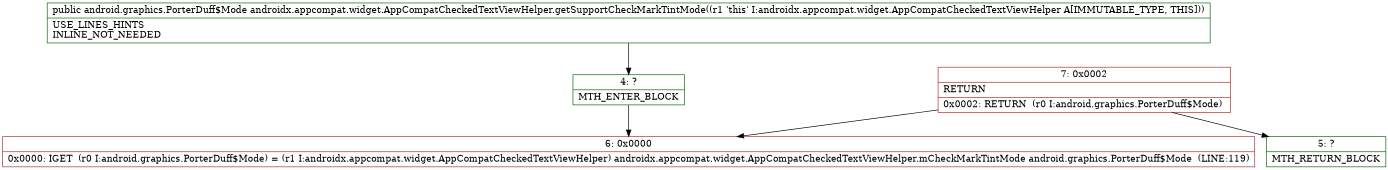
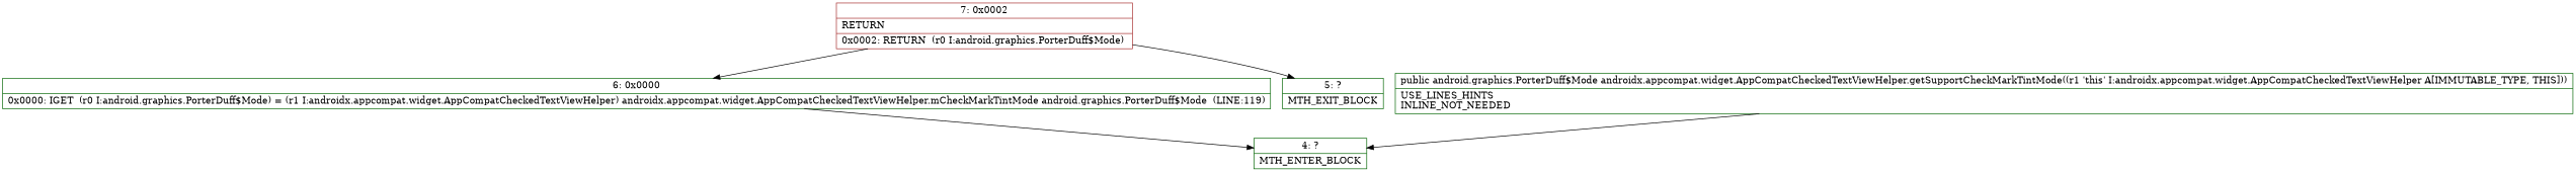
  digraph {
    node [color=darkgreen shape=record]
    n1 [label="{4\:\ ?|MTH_ENTER_BLOCK\l}"]
-   n2 [color=brown label="{6\:\ 0x0000|0x0000: IGET  (r0 I:android.graphics.PorterDuff$Mode) = (r1 I:androidx.appcompat.widget.AppCompatCheckedTextViewHelper) androidx.appcompat.widget.AppCompatCheckedTextViewHelper.mCheckMarkTintMode android.graphics.PorterDuff$Mode  (LINE:119)\l}"]
+   n2 [label="{6\:\ 0x0000|0x0000: IGET  (r0 I:android.graphics.PorterDuff$Mode) = (r1 I:androidx.appcompat.widget.AppCompatCheckedTextViewHelper) androidx.appcompat.widget.AppCompatCheckedTextViewHelper.mCheckMarkTintMode android.graphics.PorterDuff$Mode  (LINE:119)\l}"]
    n3 [color=brown label="{7\:\ 0x0002|RETURN\l|0x0002: RETURN  (r0 I:android.graphics.PorterDuff$Mode) \l}"]
-   n4 [label="{5\:\ ?|MTH_RETURN_BLOCK\l}"]
+   n4 [label="{5\:\ ?|MTH_EXIT_BLOCK\l}"]
    n5 [label="{public android.graphics.PorterDuff$Mode androidx.appcompat.widget.AppCompatCheckedTextViewHelper.getSupportCheckMarkTintMode((r1 'this' I:androidx.appcompat.widget.AppCompatCheckedTextViewHelper A[IMMUTABLE_TYPE, THIS]))  | USE_LINES_HINTS\lINLINE_NOT_NEEDED\l}"]
-   n1 -> n2
+   n2 -> n1
    n3 -> n2
    n3 -> n4
    n5 -> n1
  }
